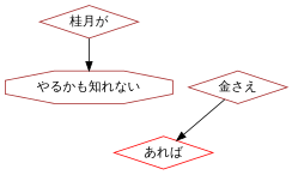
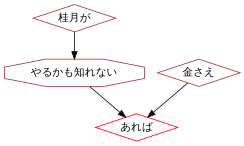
  digraph {
    fontname=Nunito
    node [color=brown fontname=Nunito shape=diamond]
    edge [fontname=Nunito]
    n1 [label="桂月が"]
    n2 [label="やるかも知れない" shape=octagon]
    n3 [color=red label="あれば"]
    n4 [label="金さえ"]
    n1 -> n2
+   n2 -> n3
    n4 -> n3
  }
